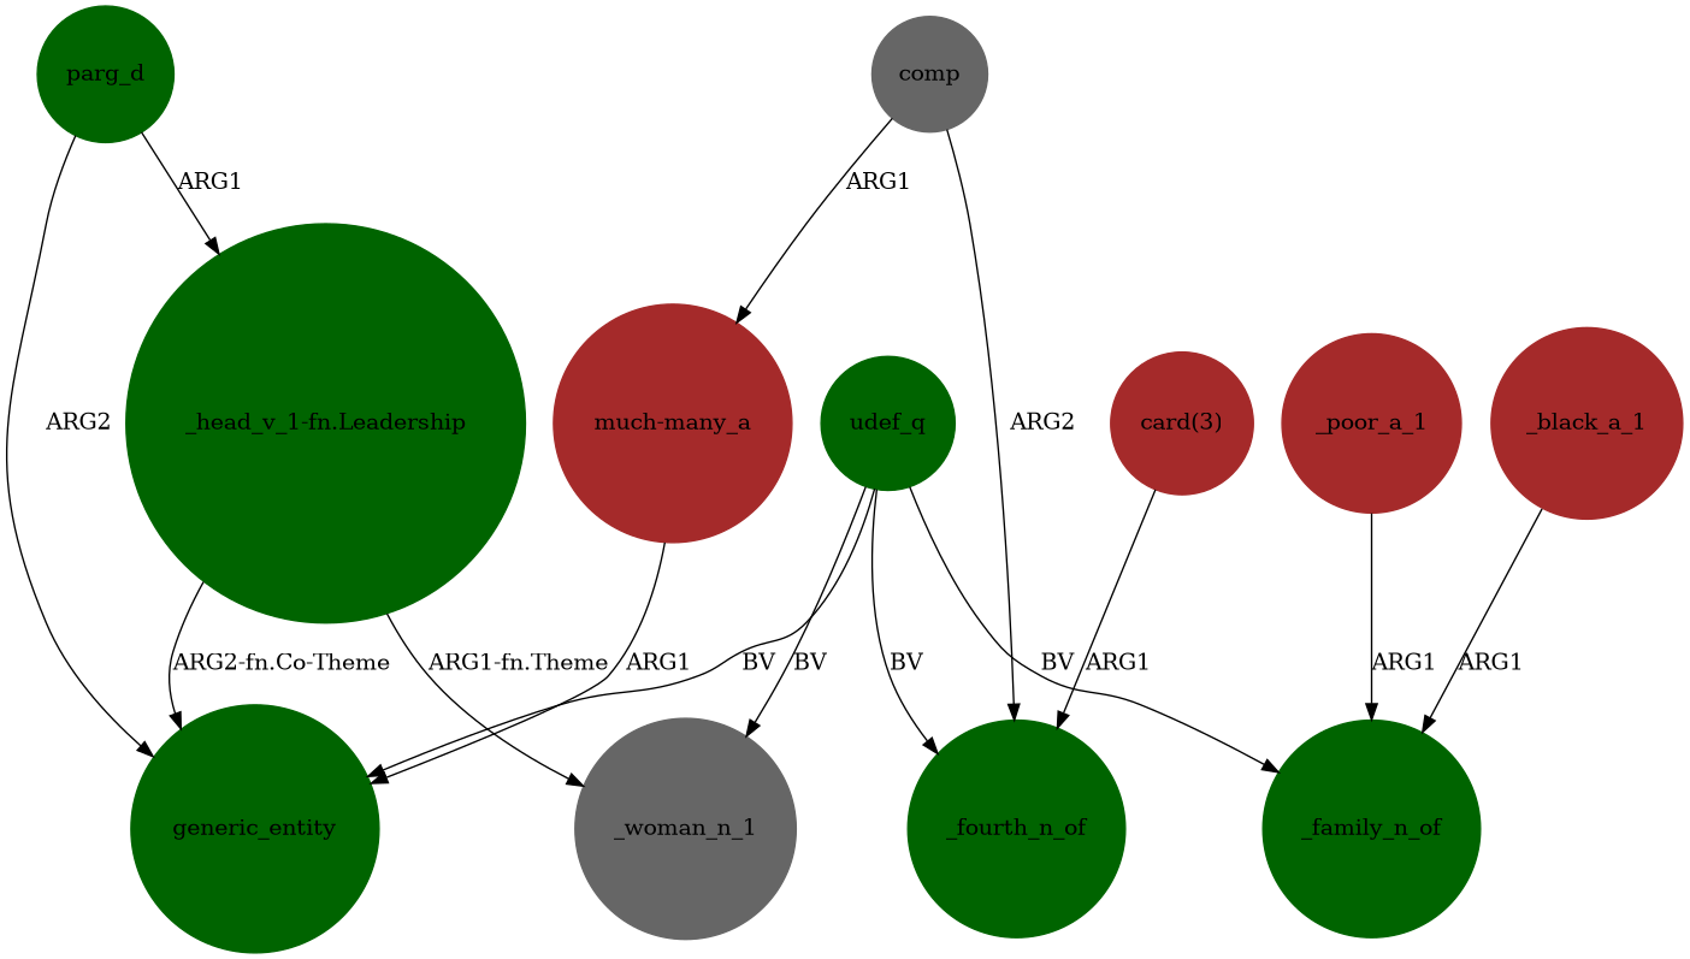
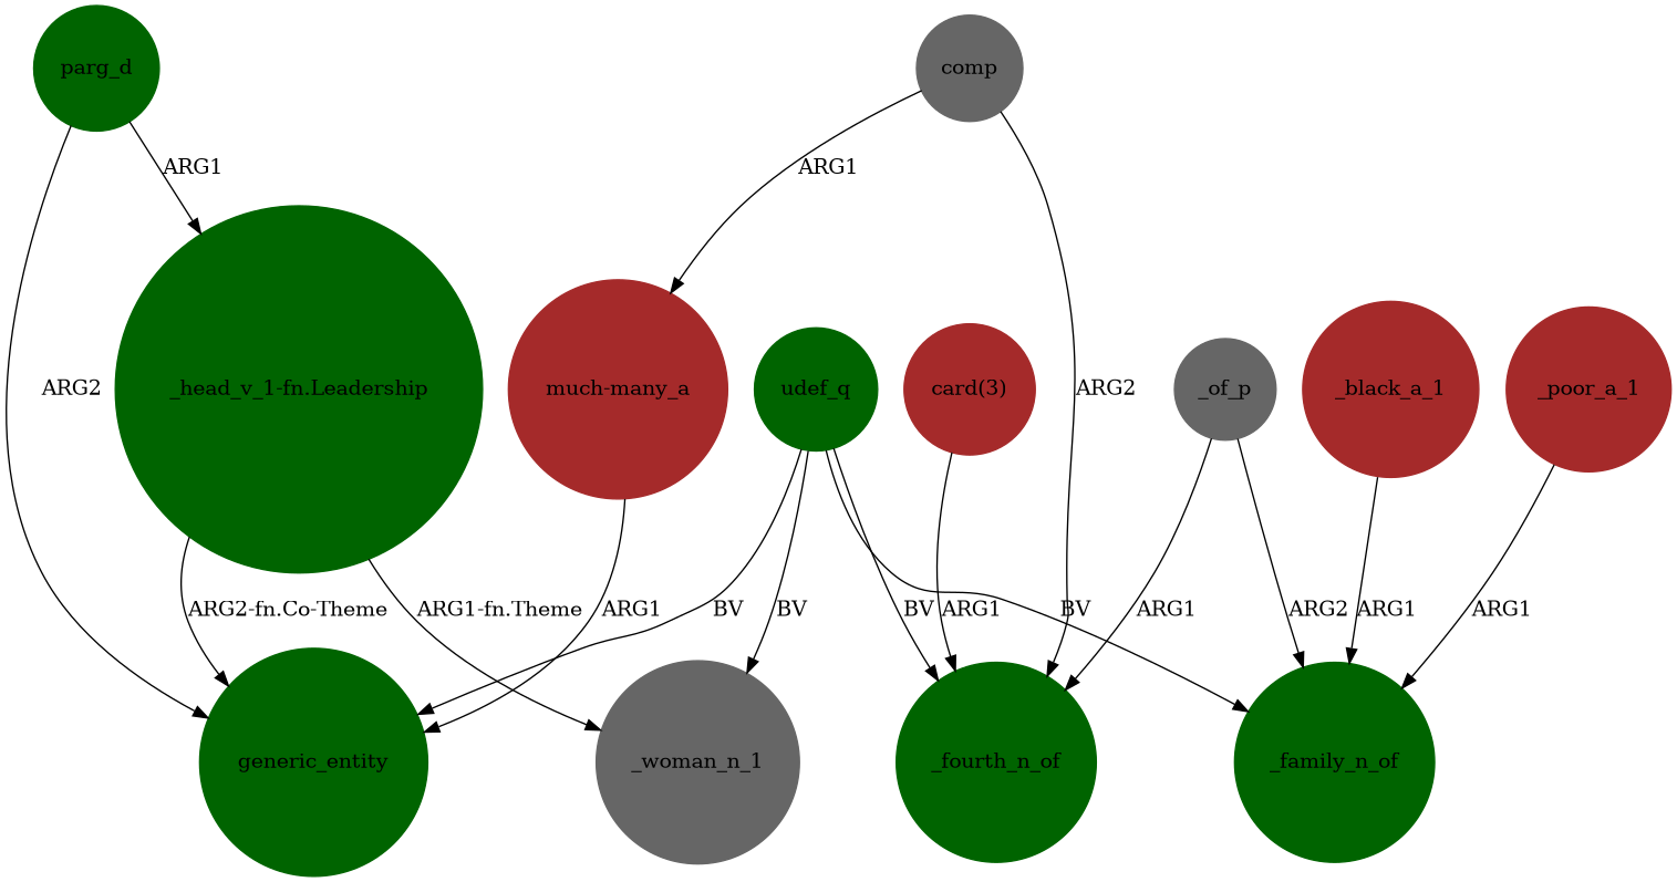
  digraph {
    node [shape=circle style=filled color=darkgreen]
    parg_d
    generic_entity
    "_head_v_1-fn.Leadership"
    "card(3)" [color=brown]
    _fourth_n_of
    udef_q
    _woman_n_1 [color=gray40]
    _family_n_of
    comp [color=gray40]
    "much-many_a" [color=brown]
+   _of_p [color=gray40]
    _poor_a_1 [color=brown]
    _black_a_1 [color=brown]
    parg_d -> generic_entity [label=ARG2]
    parg_d -> "_head_v_1-fn.Leadership" [label=ARG1]
    "_head_v_1-fn.Leadership" -> generic_entity [label="ARG2-fn.Co-Theme"]
    "_head_v_1-fn.Leadership" -> _woman_n_1 [label="ARG1-fn.Theme"]
    "card(3)" -> _fourth_n_of [label=ARG1]
    udef_q -> generic_entity [label=BV]
    udef_q -> _fourth_n_of [label=BV]
    udef_q -> _woman_n_1 [label=BV]
    udef_q -> _family_n_of [label=BV]
    comp -> _fourth_n_of [label=ARG2]
    comp -> "much-many_a" [label=ARG1]
    "much-many_a" -> generic_entity [label=ARG1]
+   _of_p -> _fourth_n_of [label=ARG1]
+   _of_p -> _family_n_of [label=ARG2]
    _poor_a_1 -> _family_n_of [label=ARG1]
    _black_a_1 -> _family_n_of [label=ARG1]
  }
